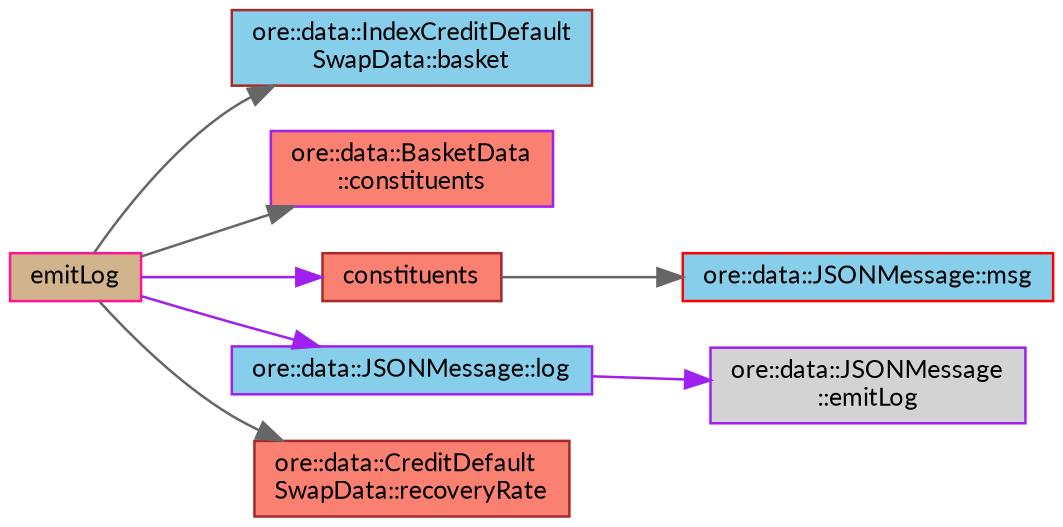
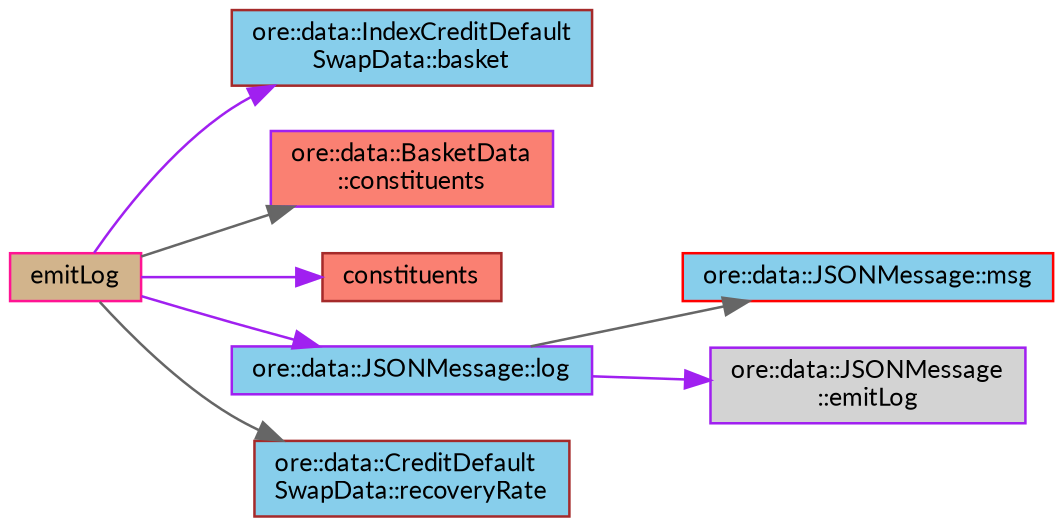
  digraph {
    fontname=Lato
    rankdir=LR
    node [color=brown fillcolor=skyblue fontname=Lato fontsize=10 shape=box style=filled]
    edge [color=purple fontname=Lato fontsize=10 labelfontname=Helvetica labelfontsize=10 style=solid]
    n1 [color=deeppink fillcolor=tan fontcolor=black height=0.2 label=emitLog width=0.4]
    n2 [height=0.2 label="ore::data::IndexCreditDefault\lSwapData::basket" width=0.4]
    n3 [color=purple fillcolor=salmon height=0.2 label="ore::data::BasketData\l::constituents" width=0.4]
    n4 [fillcolor=salmon height=0.2 label=constituents width=0.4]
    n5 [color=purple height=0.2 label="ore::data::JSONMessage::log" width=0.4]
-   n6 [fillcolor=salmon height=0.2 label="ore::data::CreditDefault\lSwapData::recoveryRate" width=0.4]
+   n6 [height=0.2 label="ore::data::CreditDefault\lSwapData::recoveryRate" width=0.4]
    n7 [color=purple fillcolor=lightgrey height=0.2 label="ore::data::JSONMessage\l::emitLog" width=0.4]
    n8 [color=red height=0.2 label="ore::data::JSONMessage::msg" width=0.4]
-   n1 -> n2 [color=gray40]
+   n1 -> n2
    n1 -> n3 [color=gray40]
    n1 -> n4
    n1 -> n5
    n1 -> n6 [color=gray40]
    n5 -> n7
-   n4 -> n8 [color=gray40]
+   n5 -> n8 [color=gray40]
  }
